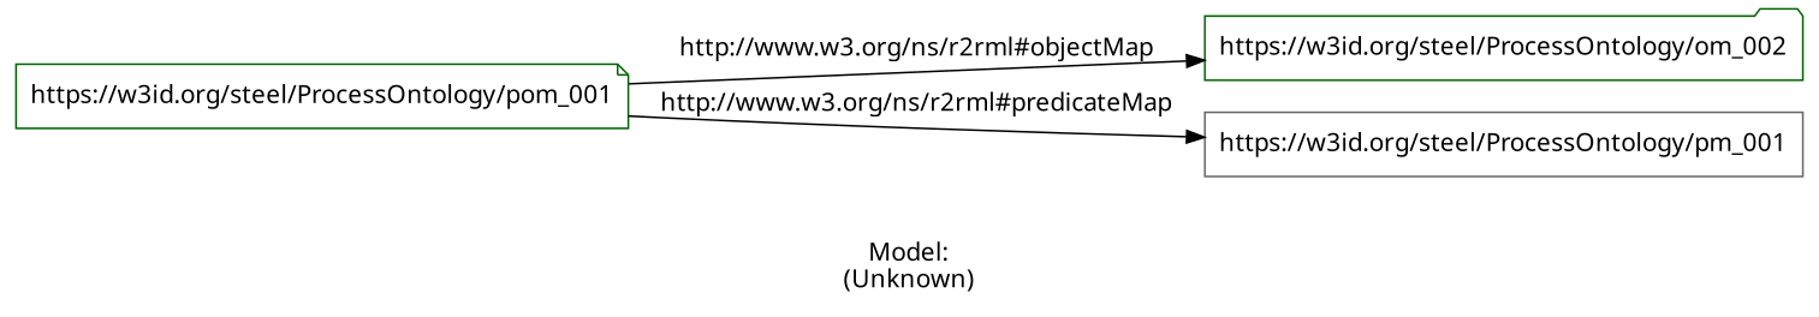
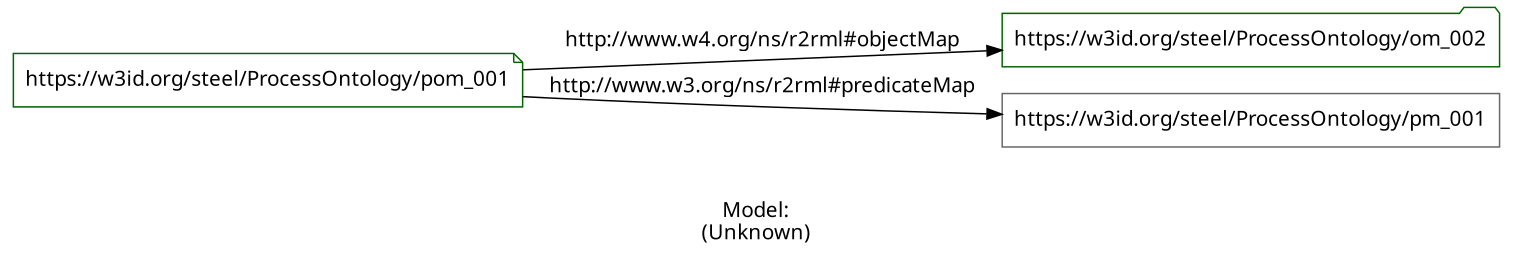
  digraph {
    fontname="Noto Sans"
    label="\n\nModel:\n(Unknown)"
    rankdir=LR
    node [color=darkgreen fontname="Noto Sans"]
    edge [fontname="Noto Sans"]
    n1 [label="https://w3id.org/steel/ProcessOntology/pom_001" shape=note]
    n2 [label="https://w3id.org/steel/ProcessOntology/om_002" shape=folder]
    n3 [color=gray40 label="https://w3id.org/steel/ProcessOntology/pm_001" shape=box]
-   n1 -> n2 [label="http://www.w3.org/ns/r2rml#objectMap"]
+   n1 -> n2 [label="http://www.w4.org/ns/r2rml#objectMap"]
    n1 -> n3 [label="http://www.w3.org/ns/r2rml#predicateMap"]
  }
